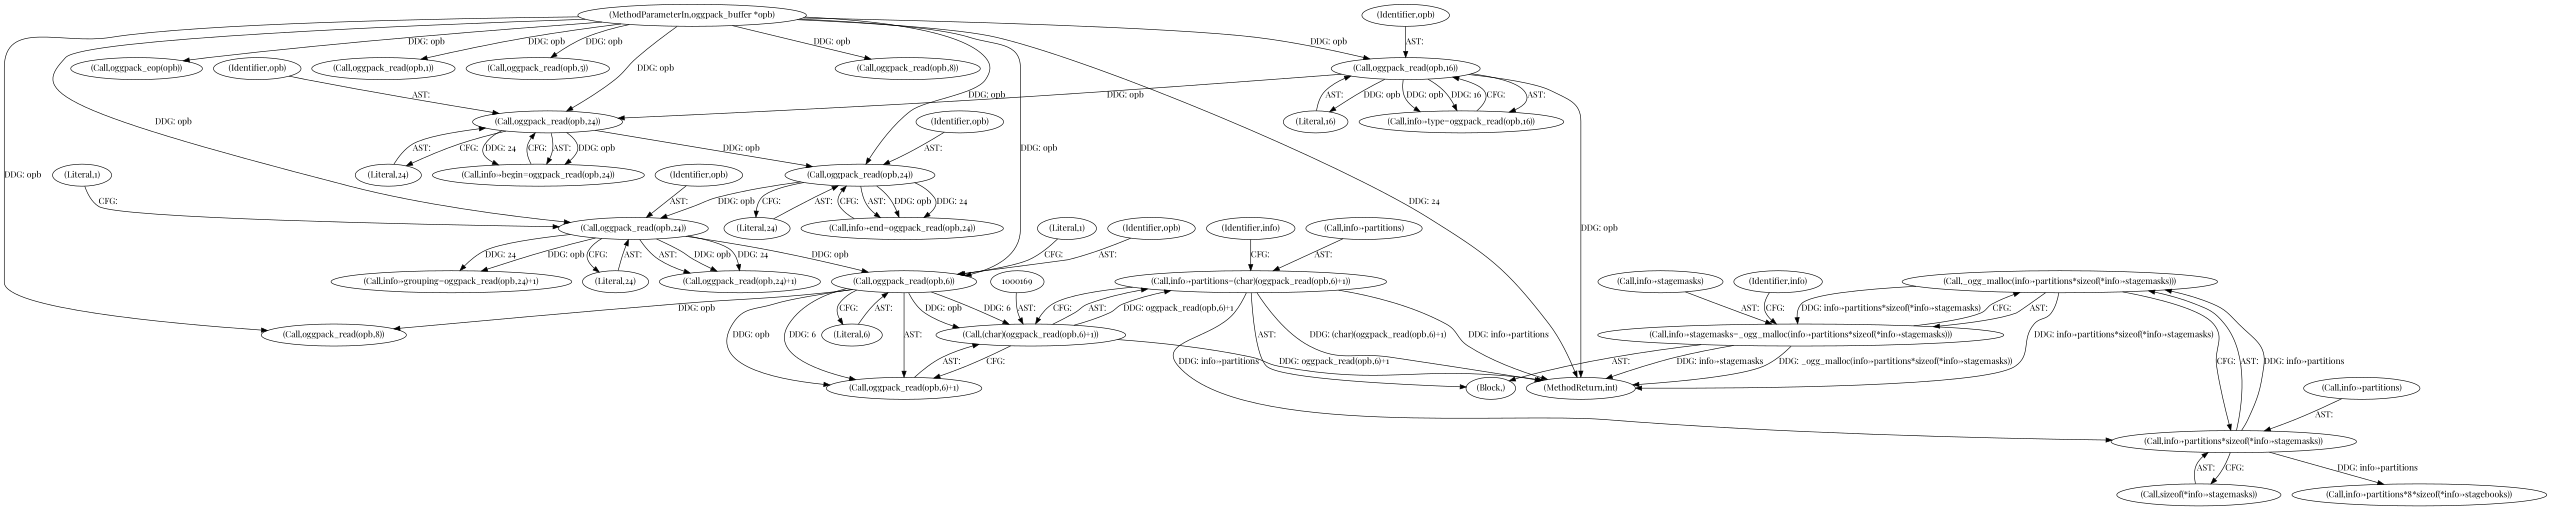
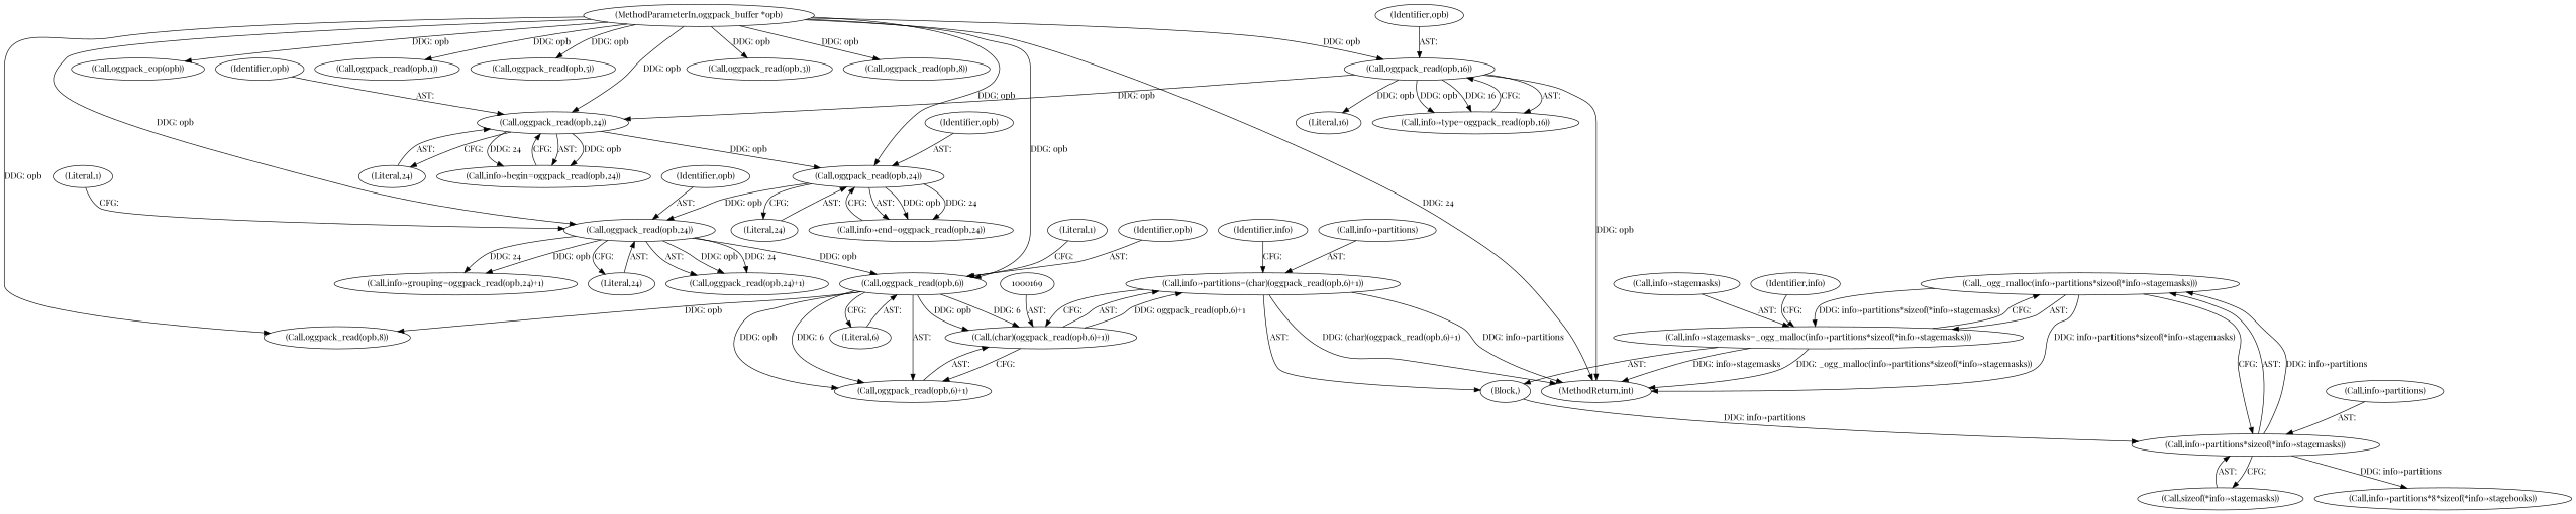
  digraph {
    fontname="Playfair Display"
    node [fontname="Playfair Display"]
    edge [fontname="Playfair Display"]
    n1 [label="(Call,_ogg_malloc(info->partitions*sizeof(*info->stagemasks)))"]
    n2 [label="(Call,info->partitions*sizeof(*info->stagemasks))"]
    n3 [label="(Call,info->stagemasks=_ogg_malloc(info->partitions*sizeof(*info->stagemasks)))"]
    n4 [label="(MethodReturn,int)"]
    n5 [label="(Call,sizeof(*info->stagemasks))"]
    n6 [label="(Call,info->partitions*8*sizeof(*info->stagebooks))"]
    n7 [label="(Block,)"]
    n8 [label="(Call,info->partitions=(char)(oggpack_read(opb,6)+1))"]
    n9 [label="(Call,(char)(oggpack_read(opb,6)+1))"]
    n10 [label="(Call,oggpack_read(opb,6)+1)"]
    n11 [label="(Call,oggpack_read(opb,6))"]
    n12 [label="(Call,oggpack_read(opb,8))"]
    n13 [label="(Literal,6)"]
    n14 [label="(Call,oggpack_read(opb,24))"]
    n15 [label="(Call,info->grouping=oggpack_read(opb,24)+1)"]
    n16 [label="(Call,oggpack_read(opb,24)+1)"]
    n17 [label="(Literal,24)"]
    n18 [label="(Call,oggpack_read(opb,24))"]
    n19 [label="(Literal,24)"]
    n20 [label="(Call,info->end=oggpack_read(opb,24))"]
    n21 [label="(Call,oggpack_read(opb,24))"]
    n22 [label="(Call,info->begin=oggpack_read(opb,24))"]
    n23 [label="(Literal,24)"]
    n24 [label="(Call,oggpack_read(opb,16))"]
    n25 [label="(Literal,16)"]
    n26 [label="(Call,info->type=oggpack_read(opb,16))"]
    n27 [label="(MethodParameterIn,oggpack_buffer *opb)"]
    n28 [label="(Call,oggpack_eop(opb))"]
    n29 [label="(Call,oggpack_read(opb,1))"]
    n30 [label="(Call,oggpack_read(opb,5))"]
+   n31 [label="(Call,oggpack_read(opb,3))"]
    n32 [label="(Call,oggpack_read(opb,8))"]
    n33 [label="(Literal,1)"]
    n34 [label="(Literal,1)"]
    n35 [label="(Identifier,info)"]
    n36 [label="(Identifier,opb)"]
    n37 [label="(Identifier,info)"]
    n38 [label="(Identifier,opb)"]
    n39 [label="(Call,info->partitions)"]
    n40 [label="(Call,info->partitions)"]
    n41 [label="(Identifier,opb)"]
    n42 [label="(Call,info->stagemasks)"]
    n43 [label="(Identifier,opb)"]
    n44 [label="(Identifier,opb)"]
    1000169
    n1 -> n2 [label="CFG: "]
    n1 -> n3 [label="AST: "]
    n1 -> n3 [label="DDG: info->partitions*sizeof(*info->stagemasks)"]
    n1 -> n4 [label="DDG: info->partitions*sizeof(*info->stagemasks)"]
    n2 -> n1 [label="AST: "]
    n2 -> n1 [label="DDG: info->partitions"]
    n2 -> n5 [label="CFG: "]
    n2 -> n6 [label="DDG: info->partitions"]
    n3 -> n1 [label="CFG: "]
    n3 -> n4 [label="DDG: info->stagemasks"]
    n3 -> n4 [label="DDG: _ogg_malloc(info->partitions*sizeof(*info->stagemasks))"]
    n3 -> n7 [label="AST: "]
    n5 -> n2 [label="AST: "]
-   n8 -> n2 [label="DDG: info->partitions"]
+   n7 -> n2 [label="DDG: info->partitions"]
    n8 -> n4 [label="DDG: (char)(oggpack_read(opb,6)+1)"]
    n8 -> n4 [label="DDG: info->partitions"]
    n8 -> n7 [label="AST: "]
    n8 -> n9 [label="CFG: "]
-   n9 -> n4 [label="DDG: oggpack_read(opb,6)+1"]
    n9 -> n8 [label="AST: "]
    n9 -> n8 [label="DDG: oggpack_read(opb,6)+1"]
    n9 -> n10 [label="CFG: "]
    n10 -> n9 [label="AST: "]
    n11 -> n9 [label="DDG: opb"]
    n11 -> n9 [label="DDG: 6"]
    n11 -> n10 [label="AST: "]
    n11 -> n10 [label="DDG: opb"]
    n11 -> n10 [label="DDG: 6"]
    n11 -> n12 [label="DDG: opb"]
    n11 -> n13 [label="CFG: "]
    n13 -> n11 [label="AST: "]
    n14 -> n11 [label="DDG: opb"]
    n14 -> n15 [label="DDG: opb"]
    n14 -> n15 [label="DDG: 24"]
    n14 -> n16 [label="AST: "]
    n14 -> n16 [label="DDG: opb"]
    n14 -> n16 [label="DDG: 24"]
    n14 -> n17 [label="CFG: "]
    n17 -> n14 [label="AST: "]
    n18 -> n14 [label="DDG: opb"]
    n18 -> n19 [label="CFG: "]
    n18 -> n20 [label="AST: "]
    n18 -> n20 [label="DDG: opb"]
    n18 -> n20 [label="DDG: 24"]
    n19 -> n18 [label="AST: "]
    n20 -> n18 [label="CFG: "]
    n21 -> n18 [label="DDG: opb"]
    n21 -> n22 [label="AST: "]
    n21 -> n22 [label="DDG: opb"]
    n21 -> n22 [label="DDG: 24"]
    n21 -> n23 [label="CFG: "]
    n22 -> n21 [label="CFG: "]
    n23 -> n21 [label="AST: "]
    n24 -> n4 [label="DDG: opb"]
    n24 -> n21 [label="DDG: opb"]
    n24 -> n25 [label="DDG: opb"]
    n24 -> n26 [label="AST: "]
    n24 -> n26 [label="DDG: opb"]
    n24 -> n26 [label="DDG: 16"]
-   n25 -> n24 [label="AST: "]
    n26 -> n24 [label="CFG: "]
    n27 -> n4 [label="DDG: 24"]
    n27 -> n11 [label="DDG: opb"]
    n27 -> n12 [label="DDG: opb"]
    n27 -> n14 [label="DDG: opb"]
    n27 -> n18 [label="DDG: opb"]
    n27 -> n21 [label="DDG: opb"]
    n27 -> n24 [label="DDG: opb"]
    n27 -> n28 [label="DDG: opb"]
    n27 -> n29 [label="DDG: opb"]
    n27 -> n30 [label="DDG: opb"]
+   n27 -> n31 [label="DDG: opb"]
    n27 -> n32 [label="DDG: opb"]
    n33 -> n14 [label="CFG: "]
    n34 -> n11 [label="CFG: "]
    n35 -> n3 [label="CFG: "]
    n36 -> n14 [label="AST: "]
    n37 -> n8 [label="CFG: "]
    n38 -> n18 [label="AST: "]
    n39 -> n8 [label="AST: "]
    n40 -> n2 [label="AST: "]
    n41 -> n21 [label="AST: "]
    n42 -> n3 [label="AST: "]
    n43 -> n24 [label="AST: "]
    n44 -> n11 [label="AST: "]
    1000169 -> n9 [label="AST: "]
  }
